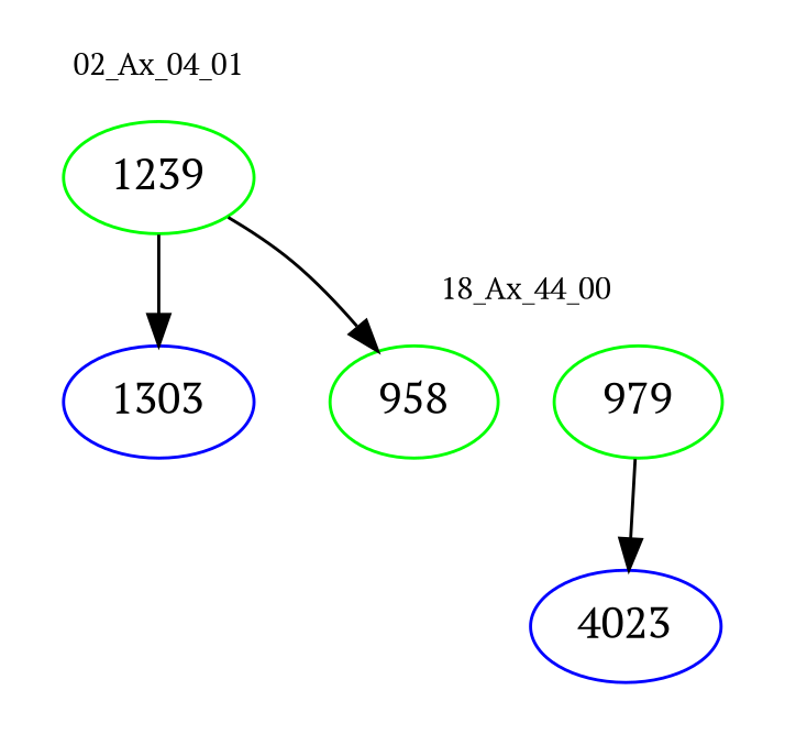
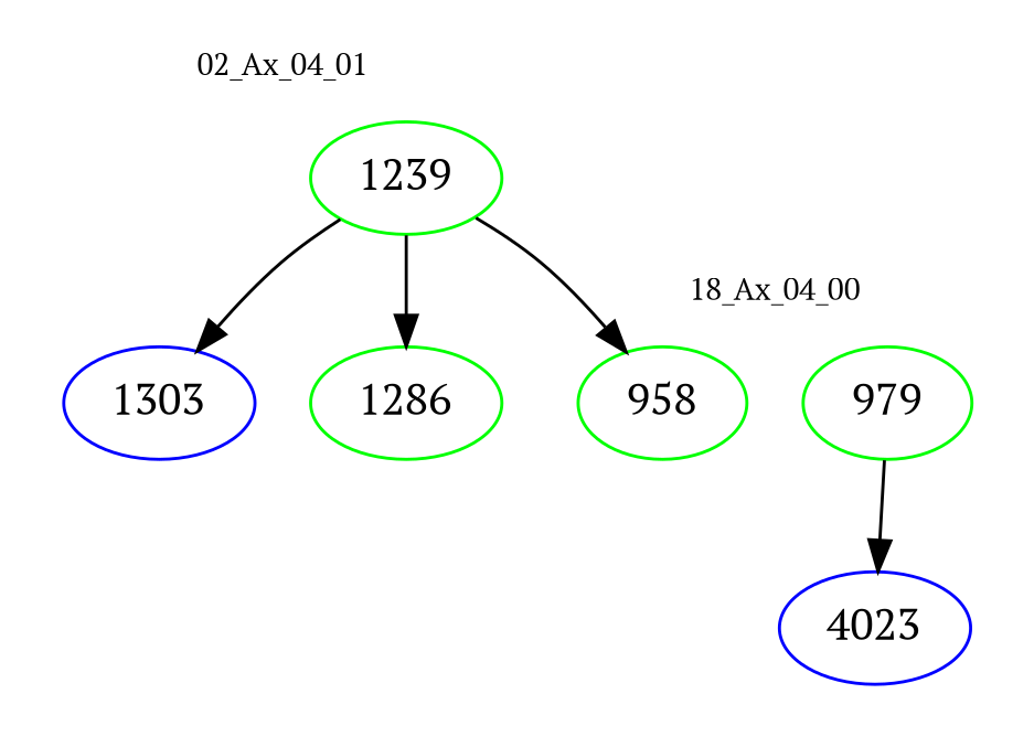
  digraph {
    fontname="PT Serif"
    node [color=green fontname="PT Serif"]
    edge [color=black fontname="PT Serif"]
    n1 [label=979]
    n2 [label=958]
    n3 [color=blue label=4023]
    n4 [label=1239]
    n5 [color=blue label=1303]
+   n6 [label=1286]
    subgraph cluster_1 {
      color=white
      fontsize=10
-     label="18_Ax_44_00"
+     label="18_Ax_04_00"
      n1
      n2
      n3
    }
    subgraph cluster_2 {
      color=white
      fontsize=10
      label="02_Ax_04_01"
      n4
      n5
+     n6
    }
    n1 -> n3
    n4 -> n2
    n4 -> n5
+   n4 -> n6
  }
